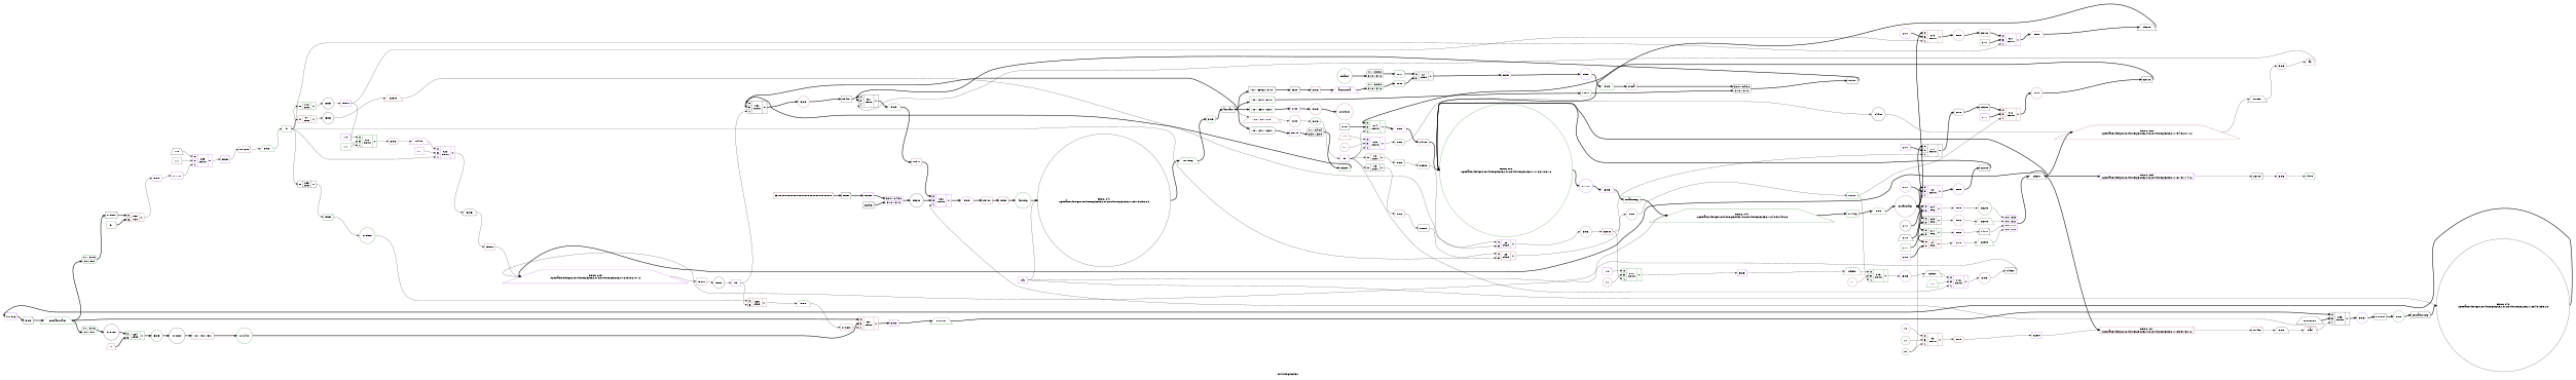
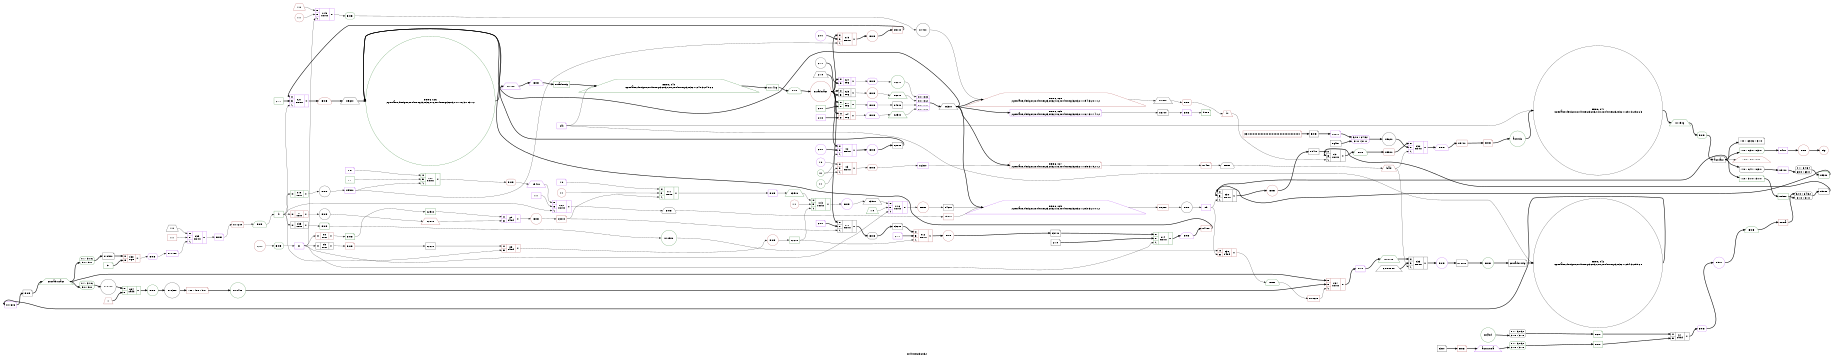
  digraph {
    label=mult_seq_32x32
    rankdir=LR
    remincross=true
    node [color=darkgreen shape=note]
    edge [color=black fontcolor=black headport=w style="setlinewidth(3)" tailport=e]
    n1 [color=purple fontcolor=black label=n116_q]
    n2 [color=black label=BUF style=rounded]
    n3 [fontcolor=black label=contador_act shape=trapezium]
    n4 [fontcolor=black label=n115_q shape=trapezium]
    n5 [label=BUF shape=box style=rounded]
    n6 [color=black fontcolor=black label=acu_act]
    n7 [fontcolor=black label=n114_q shape=box]
    n8 [label=BUF shape=trapezium style=rounded]
    n9 [color=brown fontcolor=black label=estado_act shape=circle]
    n10 [color=brown fontcolor=black label=n112_o]
    n11 [label=BUF shape=trapezium style=rounded]
    n12 [fontcolor=black label=k shape=box]
    n13 [color=purple fontcolor=black label=n111_o]
    n14 [color=purple label="{{<p124> A|<p125> B|<p126> S}|$39\n$mux|{<p127> Y}}" shape=record]
    n15 [color=purple label=BUF style=rounded]
    n16 [color=black fontcolor=black label=n109_o]
    n17 [color=brown label="{{<p124> A|<p125> B}|$38\n$ge|{<p127> Y}}" shape=record]
    n18 [color=purple label=BUF shape=box style=rounded]
    n19 [fontcolor=black label=n107_o shape=trapezium]
    n20 [color=black label="{{<p124> A|<p125> B|<p126> S}|$33\n$mux|{<p127> Y}}" shape=record]
    n21 [color=purple label=BUF shape=circle style=rounded]
    n22 [color=brown fontcolor=black label=n106_o shape=box]
    n23 [color=brown label="{{<p124> A|<p125> B|<p126> S}|$37\n$mux|{<p127> Y}}" shape=record]
    n24 [color=purple label=BUF style=rounded]
    n25 [fontcolor=black label=n105_o shape=circle]
    n26 [color=brown label="{{<p124> A|<p125> B}|$36\n$and|{<p127> Y}}" shape=record]
    n27 [label=BUF shape=trapezium style=rounded]
    n28 [fontcolor=black label=n104_o shape=circle]
    n29 [color=black fontcolor=black label=n103_o shape=circle]
    n30 [color=brown fontcolor=black label="<s0> 5:0 - 5:0 " style=rounded]
    n31 [color=black fontcolor=black label=n101_o shape=circle]
    n32 [label="{{<p124> A|<p125> B}|$34\n$add|{<p127> Y}}" shape=record]
    n33 [label=BUF shape=circle style=rounded]
    n34 [color=black fontcolor=black label=n100_o]
    n35 [label=BUF shape=circle style=rounded]
    n36 [color=black fontcolor=black label=contador_sig]
    n37 [color=brown fontcolor=black label=n97_o shape=box]
    n38 [color=brown label=BUF style=rounded]
    n39 [fontcolor=black label=acu_sig shape=circle]
    n40 [color=black fontcolor=black label=n96_o shape=circle]
    n41 [color=purple label="{{<p124> A|<p125> B|<p126> S}|$32\n$mux|{<p127> Y}}" shape=record]
    n42 [color=purple label=BUF shape=trapezium style=rounded]
    n43 [color=brown fontcolor=black label=n95_o shape=box]
    n44 [color=black fontcolor=black label=n94_o shape=box]
    n45 [color=black label="{{<p124> A|<p125> B|<p126> S}|$31\n$mux|{<p127> Y}}" shape=record]
    n46 [label=BUF shape=trapezium style=rounded]
    n47 [fontcolor=black label=n93_o]
    n48 [color=black label="{{<p124> A|<p125> B|<p126> S}|$30\n$mux|{<p127> Y}}" shape=record]
    n49 [color=brown label=BUF shape=circle style=rounded]
    n50 [color=purple fontcolor=black label=n91_o shape=box]
    n51 [color=black fontcolor=black label="0 -&gt; 64:64 |<s0> 63:0 - 63:0 " shape=record style=rounded]
    n52 [color=black fontcolor=black label=n90_o]
    n53 [fontcolor=black label=n89_o shape=box]
    n54 [color=black fontcolor=black label="<s1> 32:0 - 64:32 |<s0> 31:0 - 31:0 " shape=record style=rounded]
-   n55 [color=purple fontcolor=black label=n38_o]
+   n55 [color=purple fontcolor=black label=n88_o]
    n56 [color=purple fontcolor=black label="<s1> 32:0 - 64:32 |<s0> 31:0 - 31:0 " shape=record style=rounded]
    n57 [color=brown fontcolor=black label=n82_o shape=box]
    n58 [color=black label=BUF shape=circle style=rounded]
    n59 [color=purple fontcolor=black label=sh shape=box]
    n60 [color=black fontcolor=black label=n78_o shape=trapezium]
    n61 [color=brown label=BUF shape=box style=rounded]
    n62 [color=brown fontcolor=black label=ad shape=trapezium]
    n63 [color=brown fontcolor=black label=n74_o]
    n64 [color=black label=BUF shape=trapezium style=rounded]
    n65 [color=brown fontcolor=black label=load shape=trapezium]
-   n66 [color=purple fontcolor=black label=n71_o shape=circle]
+   n66 [color=purple fontcolor=black label=n71_o shape=trapezium]
    n67 [color=purple label=BUF shape=trapezium style=rounded]
    n68 [fontcolor=black label=estado_sig shape=box]
    n69 [color=black fontcolor=black label=n67_o]
    n70 [color=purple label=BUF style=rounded]
    n71 [fontcolor=black label=done]
    n72 [color=black fontcolor=black label=n63_o shape=trapezium]
    n73 [color=purple label="PROC $29\n/openlane/designs/mult_seq_32x32/src/mult_seq_32x32.v:203.3-210.12" shape=trapezium style=rounded]
    n74 [color=brown label="PROC $28\n/openlane/designs/mult_seq_32x32/src/mult_seq_32x32.v:194.3-201.12" shape=trapezium style=rounded]
    n75 [color=brown label="PROC $27\n/openlane/designs/mult_seq_32x32/src/mult_seq_32x32.v:185.3-192.12" style=rounded]
    n76 [label="PROC $26\n/openlane/designs/mult_seq_32x32/src/mult_seq_32x32.v:176.3-183.12" shape=circle style=rounded]
    n77 [color=purple label="PROC $25\n/openlane/designs/mult_seq_32x32/src/mult_seq_32x32.v:167.3-174.12" style=rounded]
    n78 [fontcolor=black label=n62_o shape=circle]
    n79 [color=purple fontcolor=black label="<s3> 0:0 - 3:3 |<s2> 0:0 - 3:2 |<s1> 0:0 - 1:1 |<s0> 0:0 - 0:0 " shape=record style=rounded]
    n80 [fontcolor=black label=n60_o shape=trapezium]
    n81 [color=brown fontcolor=black label=n58_o shape=box]
    n82 [color=black fontcolor=black label=n56_o shape=trapezium]
    n83 [color=purple fontcolor=black label=n54_o shape=trapezium]
    n84 [color=purple label="{{<p124> A|<p125> B|<p126> S}|$22\n$mux|{<p127> Y}}" shape=record]
    n85 [color=black label=BUF shape=trapezium style=rounded]
    n86 [color=brown fontcolor=black label=n51_o shape=box]
    n87 [color=purple label="{{<p124> A|<p125> B|<p126> S}|$21\n$mux|{<p127> Y}}" shape=record]
    n88 [color=brown label=BUF shape=trapezium style=rounded]
    n89 [color=purple fontcolor=black label=n59_o]
    n90 [label="{{<p124> A|<p125> B|<p126> S}|$20\n$mux|{<p127> Y}}" shape=record]
    n91 [color=brown label="{{<p124> A|<p125> B|<p126> S}|$19\n$mux|{<p127> Y}}" shape=record]
    n92 [color=brown label=BUF shape=box style=rounded]
    n93 [color=brown label=BUF shape=circle style=rounded]
    n94 [color=black fontcolor=black label=n48_o]
    n95 [color=black fontcolor=black label=n46_o]
    n96 [color=black fontcolor=black label=n44_o shape=circle]
    n97 [color=brown fontcolor=black label=n41_o]
    n98 [color=black fontcolor=black label=n39_o shape=trapezium]
    n99 [color=purple label="{{<p124> A|<p125> B|<p126> S}|$16\n$mux|{<p127> Y}}" shape=record]
    n100 [color=brown label=BUF shape=circle style=rounded]
    n101 [color=black fontcolor=black label=n37_o]
    n102 [label="{{<p124> A|<p125> B|<p126> S}|$14\n$mux|{<p127> Y}}" shape=record]
    n103 [color=purple label=BUF shape=trapezium style=rounded]
    n104 [fontcolor=black label=n35_o shape=trapezium]
    n105 [label="{{<p124> A|<p125> B|<p126> S}|$13\n$mux|{<p127> Y}}" shape=record]
    n106 [color=purple label=BUF shape=circle style=rounded]
    n107 [color=black fontcolor=black label=n32_o]
    n108 [color=brown label="{{<p124> A|<p125> B|<p126> S}|$12\n$mux|{<p127> Y}}" shape=record]
    n109 [color=brown label=BUF shape=circle style=rounded]
    n110 [color=brown fontcolor=black label=n30_o]
    n111 [label="{{<p124> A|<p125> B|<p126> S}|$11\n$mux|{<p127> Y}}" shape=record]
    n112 [color=black label="{{<p124> A|<p125> B|<p126> S}|$10\n$mux|{<p127> Y}}" shape=record]
    n113 [color=purple label=BUF style=rounded]
    n114 [color=black label=BUF shape=box style=rounded]
    n115 [fontcolor=black label=n29_o shape=box]
    n116 [color=purple label="{{<p124> A|<p125> B}|$9\n$and|{<p127> Y}}" shape=record]
    n117 [color=brown label=BUF shape=circle style=rounded]
    n118 [color=brown fontcolor=black label=n28_o shape=trapezium]
    n119 [fontcolor=black label=n22_o shape=box]
    n120 [color=black fontcolor=black label=n26_o shape=box]
    n121 [color=brown label="{{<p124> A|<p125> B}|$6\n$and|{<p127> Y}}" shape=record]
    n122 [color=brown label=BUF shape=circle style=rounded]
    n123 [fontcolor=black label=n25_o shape=trapezium]
    n124 [color=purple fontcolor=black label=n23_o shape=box]
    n125 [color=black fontcolor=black label=n20_o]
    n126 [color=purple fontcolor=black label=n9_o shape=circle]
    n127 [label=BUF shape=trapezium style=rounded]
    n128 [color=brown fontcolor=black label=suma shape=box]
    n129 [fontcolor=black label=n8_o shape=box]
    n130 [color=black label="{{<p124> A|<p125> B}|$1\n$add|{<p127> Y}}" shape=record]
    n131 [color=purple label=BUF shape=box style=rounded]
    n132 [fontcolor=black label=n6_o]
    n133 [color=purple fontcolor=black label=n4_o shape=box]
    n134 [color=brown label=BUF shape=circle style=rounded]
-   n135 [color=brown fontcolor=black label=product shape=circle]
+   n135 [color=brown fontcolor=black label=sig shape=circle]
    n136 [color=black fontcolor=black label=n3_o]
    n137 [color=brown label=BUF style=rounded]
    n138 [color=purple fontcolor=black label=acu_suma shape=trapezium]
    n139 [color=brown fontcolor=black label=n2_o shape=circle]
    n140 [label=BUF shape=box style=rounded]
    n141 [color=purple fontcolor=black label=m]
    n142 [color=purple label="{{<p124> A|<p125> B|<p126> S}|$15\n$mux|{<p127> Y}}" shape=record]
    n143 [color=brown label="{{<p124> A}|$8\n$not|{<p127> Y}}" shape=record]
    n144 [color=black label="{{<p124> A}|$5\n$not|{<p127> Y}}" shape=record]
    n145 [label=BUF shape=box style=rounded]
    n146 [label=BUF style=rounded]
    n147 [color=brown label=BUF style=rounded]
    n148 [color=black label="{{<p124> A}|$35\n$not|{<p127> Y}}" shape=record]
    n149 [label="{{<p124> A}|$18\n$not|{<p127> Y}}" shape=record]
    n150 [color=brown label="{{<p124> A}|$7\n$not|{<p127> Y}}" shape=record]
    n151 [label=BUF style=rounded]
    n152 [color=black label=BUF shape=circle style=rounded]
    n153 [color=black label=BUF shape=circle style=rounded]
    n154 [color=black label="PROC $42\n/openlane/designs/mult_seq_32x32/src/mult_seq_32x32.v:254.3-255.28" shape=circle style=rounded]
    n155 [fontcolor=black label="0 -&gt; 31:6 |<s0> 5:0 - 5:0 " shape=record style=rounded]
    n156 [fontcolor=black label="0 -&gt; 31:6 |<s0> 5:0 - 5:0 " shape=record style=rounded]
    n157 [fontcolor=black label="0 -&gt; 32:32 |<s0> 31:0 - 31:0 " shape=record style=rounded]
    n158 [color=black label="PROC $41\n/openlane/designs/mult_seq_32x32/src/mult_seq_32x32.v:251.3-252.23" shape=circle style=rounded]
    n159 [color=brown fontcolor=black label="<s0> 0:0 - 0:0 " shape=trapezium style=rounded]
    n160 [color=black fontcolor=black label="<s0> 63:32 - 31:0 " style=rounded]
    n161 [fontcolor=black label="<s0> 63:0 - 63:0 " shape=box style=rounded]
    n162 [fontcolor=black label="<s0> 31:0 - 31:0 " style=rounded]
    n163 [color=black fontcolor=black label="<s0> 64:1 - 63:0 " shape=box style=rounded]
    n164 [label="PROC $40\n/openlane/designs/mult_seq_32x32/src/mult_seq_32x32.v:248.3-249.26" shape=trapezium style=rounded]
    n165 [color=purple label="{{<p124> A|<p125> B}|$24\n$eq|{<p127> Y}}" shape=record]
    n166 [color=black label="{{<p124> A|<p125> B}|$23\n$eq|{<p127> Y}}" shape=record]
    n167 [label="{{<p124> A|<p125> B}|$17\n$eq|{<p127> Y}}" shape=record]
    n168 [color=brown label="{{<p124> A|<p125> B}|$4\n$eq|{<p127> Y}}" shape=record]
    n169 [color=purple label="{{<p124> A|<p125> B|<p126> S}|$2\n$mux|{<p127> Y}}" shape=record]
    n170 [color=purple label=BUF shape=box style=rounded]
    n171 [color=brown label=BUF shape=circle style=rounded]
    n172 [color=purple label=BUF style=rounded]
    n173 [color=purple label=BUF shape=trapezium style=rounded]
    n174 [color=purple label=BUF shape=circle style=rounded]
    n175 [fontcolor=black label=mcand shape=circle]
    n176 [color=black fontcolor=black label="0 -&gt; 32:32 |<s0> 31:0 - 31:0 " shape=record style=rounded]
    n177 [color=black fontcolor=black label=mplier]
    n178 [fontcolor=black label=st shape=circle]
    n179 [color=brown label="{{<p124> A|<p125> B|<p126> S}|$3\n$mux|{<p127> Y}}" shape=record]
    n180 [color=brown label=BUF shape=box style=rounded]
    n181 [color=purple fontcolor=black label=clk]
    n182 [color=brown label="1'1" shape=box]
    n183 [color=black label="1'0" shape=trapezium]
    n184 [label=31]
    n185 [color=brown label=1 shape=trapezium]
    n186 [color=black label="6'000000" shape=trapezium]
    n187 [color=black label="2'11" shape=circle]
    n188 [color=black label="2'10" shape=trapezium]
    n189 [color=purple label="1'1" shape=box]
    n190 [label="2'11" shape=box]
    n191 [label="1'1" shape=box]
    n192 [color=purple label="1'0"]
    n193 [color=purple label="2'01" shape=circle]
    n194 [label="2'01" shape=box]
    n195 [label="1'0" shape=trapezium]
    n196 [color=brown label="1'1" shape=circle]
    n197 [color=brown label="1'0" shape=trapezium]
    n198 [color=black label="2'10"]
    n199 [color=brown label="1'1" shape=circle]
    n200 [color=purple label="2'11"]
    n201 [color=brown label="1'1" shape=circle]
    n202 [color=purple label="1'0"]
    n203 [color=purple label="2'01"]
    n204 [color=purple label="2'00" shape=box]
    n205 [label="1'1" shape=circle]
    n206 [color=purple label="1'0" shape=circle]
    n207 [color=purple label="2'01" shape=circle]
    n208 [color=brown label="33'000000000000000000000000000000000"]
    n209 [color=black label=BUF style=rounded]
    n1 -> n2
    n2 -> n3
    n3 -> n23 [headport="p124:w"]
    n3 -> n155 [headport="s0:w"]
    n3 -> n156 [headport="s0:w"]
    n4 -> n5
    n5 -> n6
    n6 -> n48 [headport="p124:w"]
    n6 -> n159 [headport="s0:w" style=""]
    n6 -> n160 [headport="s0:w"]
    n6 -> n161 [headport="s0:w"]
    n6 -> n162 [headport="s0:w"]
    n6 -> n163 [headport="s0:w"]
    n7 -> n8
    n8 -> n9
    n9 -> n91 [headport="p124:w"]
    n9 -> n112 [headport="p124:w"]
    n9 -> n165 [headport="p124:w"]
    n9 -> n166 [headport="p124:w"]
    n9 -> n167 [headport="p124:w"]
    n9 -> n168 [headport="p124:w"]
    n9 -> n169 [headport="p124:w"]
    n10 -> n11 [style=""]
    n11 -> n12 [style=""]
    n12 -> n84 [headport="p126:w" style=""]
    n12 -> n87 [headport="p126:w" style=""]
    n12 -> n121 [headport="p125:w" style=""]
    n12 -> n148 [headport="p124:w" style=""]
    n12 -> n149 [headport="p124:w" style=""]
    n12 -> n150 [headport="p124:w" style=""]
    n13 -> n14 [headport="p126:w" style=""]
    n14 -> n15 [tailport="p127:e" style=""]
    n15 -> n10 [style=""]
    n16 -> n17 [headport="p124:w"]
    n17 -> n18 [tailport="p127:e" style=""]
    n18 -> n13 [style=""]
    n19 -> n20 [headport="p124:w"]
    n20 -> n21 [tailport="p127:e"]
    n21 -> n34
    n22 -> n23 [headport="p126:w" style=""]
    n23 -> n24 [tailport="p127:e"]
    n24 -> n19
    n25 -> n26 [headport="p124:w" style=""]
    n26 -> n27 [tailport="p127:e" style=""]
    n27 -> n22 [style=""]
    n28 -> n23 [headport="p125:w"]
    n29 -> n30 [headport="s0:w"]
    n30 -> n28
    n31 -> n32 [headport="p124:w"]
    n32 -> n33 [tailport="p127:e"]
    n33 -> n29
    n34 -> n35
    n35 -> n36
    n36 -> n154
    n37 -> n38
    n38 -> n39
    n39 -> n158
    n40 -> n41 [headport="p125:w"]
    n41 -> n42 [tailport="p127:e"]
    n42 -> n37
    n43 -> n41 [headport="p124:w"]
    n44 -> n45 [headport="p124:w"]
    n45 -> n46 [tailport="p127:e"]
    n46 -> n43
    n47 -> n48 [headport="p125:w"]
    n48 -> n49 [tailport="p127:e"]
    n49 -> n44
    n50 -> n51 [headport="s0:w"]
    n51 -> n47
    n52 -> n45 [headport="p125:w"]
    n53 -> n54 [headport="s0:w"]
    n54 -> n52
    n55 -> n56 [headport="s1:w"]
    n56 -> n40
    n57 -> n58 [style=""]
    n58 -> n59 [style=""]
    n59 -> n26 [headport="p125:w" style=""]
    n59 -> n48 [headport="p126:w" style=""]
    n60 -> n61 [style=""]
    n61 -> n62 [style=""]
    n62 -> n45 [headport="p126:w" style=""]
    n63 -> n64 [style=""]
    n64 -> n65 [style=""]
    n65 -> n20 [headport="p126:w" style=""]
    n65 -> n41 [headport="p126:w" style=""]
    n66 -> n67
    n67 -> n68
    n68 -> n164
    n69 -> n70 [style=""]
    n70 -> n71 [style=""]
    n72 -> n73
    n72 -> n74
    n72 -> n75
    n72 -> n76
    n72 -> n77
    n73 -> n57 [style=""]
    n74 -> n60 [style=""]
    n75 -> n63 [style=""]
    n76 -> n66
    n77 -> n69 [style=""]
    n78 -> n79 [headport="s3:w" style=""]
    n79 -> n72
    n80 -> n79 [headport="s2:w" style=""]
    n81 -> n73 [style=""]
    n82 -> n76
    n83 -> n84 [headport="p124:w" style=""]
    n84 -> n85 [tailport="p127:e" style=""]
    n85 -> n81 [style=""]
    n86 -> n87 [headport="p124:w"]
    n87 -> n88 [tailport="p127:e"]
    n88 -> n82
    n89 -> n90 [headport="p126:w" style=""]
    n89 -> n91 [headport="p126:w" style=""]
    n90 -> n92 [tailport="p127:e" style=""]
    n91 -> n93 [tailport="p127:e"]
    n92 -> n83 [style=""]
    n93 -> n86
    n94 -> n79 [headport="s1:w" style=""]
    n95 -> n73 [style=""]
    n96 -> n74 [style=""]
    n97 -> n76
    n98 -> n99 [headport="p124:w" style=""]
    n99 -> n100 [tailport="p127:e" style=""]
    n100 -> n95 [style=""]
    n101 -> n102 [headport="p124:w"]
    n102 -> n103 [tailport="p127:e"]
    n103 -> n97
    n104 -> n105 [headport="p124:w" style=""]
    n105 -> n106 [tailport="p127:e" style=""]
    n106 -> n98 [style=""]
    n107 -> n108 [headport="p124:w"]
    n108 -> n109 [tailport="p127:e"]
    n109 -> n101
    n110 -> n111 [headport="p126:w" style=""]
    n110 -> n112 [headport="p126:w" style=""]
    n111 -> n113 [tailport="p127:e" style=""]
    n112 -> n114 [tailport="p127:e"]
    n113 -> n104 [style=""]
    n114 -> n107
    n115 -> n116 [headport="p124:w" style=""]
    n116 -> n117 [tailport="p127:e" style=""]
    n117 -> n110 [style=""]
    n118 -> n116 [headport="p125:w" style=""]
    n119 -> n105 [headport="p126:w" style=""]
    n119 -> n108 [headport="p126:w" style=""]
    n120 -> n121 [headport="p124:w" style=""]
    n121 -> n122 [tailport="p127:e" style=""]
    n122 -> n119 [style=""]
    n123 -> n79 [headport="s0:w" style=""]
    n124 -> n75 [style=""]
    n125 -> n76
    n126 -> n127
    n127 -> n128
    n128 -> n54 [headport="s1:w"]
    n129 -> n130 [headport="p125:w"]
    n130 -> n131 [tailport="p127:e"]
    n131 -> n126
    n132 -> n130 [headport="p124:w"]
    n133 -> n134
    n134 -> n135
    n136 -> n137
    n137 -> n138
    n138 -> n157 [headport="s0:w"]
    n139 -> n140 [style=""]
    n140 -> n141 [style=""]
    n141 -> n99 [headport="p126:w" style=""]
    n141 -> n102 [headport="p126:w" style=""]
    n141 -> n142 [headport="p126:w" style=""]
    n141 -> n143 [headport="p124:w" style=""]
    n141 -> n144 [headport="p124:w" style=""]
    n142 -> n145 [tailport="p127:e" style=""]
    n143 -> n146 [tailport="p127:e" style=""]
    n144 -> n147 [tailport="p127:e" style=""]
    n145 -> n96 [style=""]
    n146 -> n115 [style=""]
    n147 -> n120 [style=""]
    n148 -> n151 [tailport="p127:e" style=""]
    n149 -> n152 [tailport="p127:e" style=""]
    n150 -> n153 [tailport="p127:e" style=""]
    n151 -> n25 [style=""]
    n152 -> n89 [style=""]
    n153 -> n118 [style=""]
    n154 -> n1
    n155 -> n31
    n156 -> n16
    n157 -> n129
    n158 -> n4
-   n159 -> n139 [style=""]
-   n160 -> n136
    n161 -> n133
    n162 -> n53
    n163 -> n50
    n164 -> n7
    n165 -> n170 [tailport="p127:e" style=""]
    n166 -> n171 [tailport="p127:e" style=""]
    n167 -> n172 [tailport="p127:e" style=""]
    n168 -> n173 [tailport="p127:e" style=""]
    n169 -> n174 [tailport="p127:e"]
    n170 -> n78 [style=""]
    n171 -> n80 [style=""]
    n172 -> n94 [style=""]
    n173 -> n123 [style=""]
    n174 -> n125
    n175 -> n176 [headport="s0:w"]
    n176 -> n132
    n177 -> n56 [headport="s0:w"]
    n178 -> n169 [headport="p126:w" style=""]
    n178 -> n179 [headport="p126:w" style=""]
    n179 -> n180 [tailport="p127:e" style=""]
    n180 -> n124 [style=""]
    n181 -> n154 [style=""]
    n181 -> n158 [style=""]
    n181 -> n164 [style=""]
    n182 -> n14 [headport="p125:w" style=""]
    n183 -> n14 [headport="p124:w" style=""]
    n184 -> n17 [headport="p125:w"]
    n185 -> n32 [headport="p125:w"]
    n186 -> n20 [headport="p125:w"]
    n187 -> n165 [headport="p125:w"]
    n188 -> n166 [headport="p125:w"]
    n189 -> n84 [headport="p125:w" style=""]
    n190 -> n87 [headport="p125:w"]
    n191 -> n90 [headport="p125:w" style=""]
    n192 -> n90 [headport="p124:w" style=""]
    n193 -> n91 [headport="p125:w"]
    n194 -> n167 [headport="p125:w"]
    n195 -> n99 [headport="p125:w" style=""]
    n196 -> n142 [headport="p125:w" style=""]
    n197 -> n142 [headport="p124:w" style=""]
    n198 -> n102 [headport="p125:w"]
    n199 -> n105 [headport="p125:w" style=""]
    n200 -> n108 [headport="p125:w"]
    n201 -> n111 [headport="p125:w" style=""]
    n202 -> n111 [headport="p124:w" style=""]
    n203 -> n112 [headport="p125:w"]
    n204 -> n168 [headport="p125:w"]
    n205 -> n179 [headport="p125:w" style=""]
    n206 -> n179 [headport="p124:w" style=""]
    n207 -> n169 [headport="p125:w"]
    n208 -> n209
    n209 -> n55
  }
